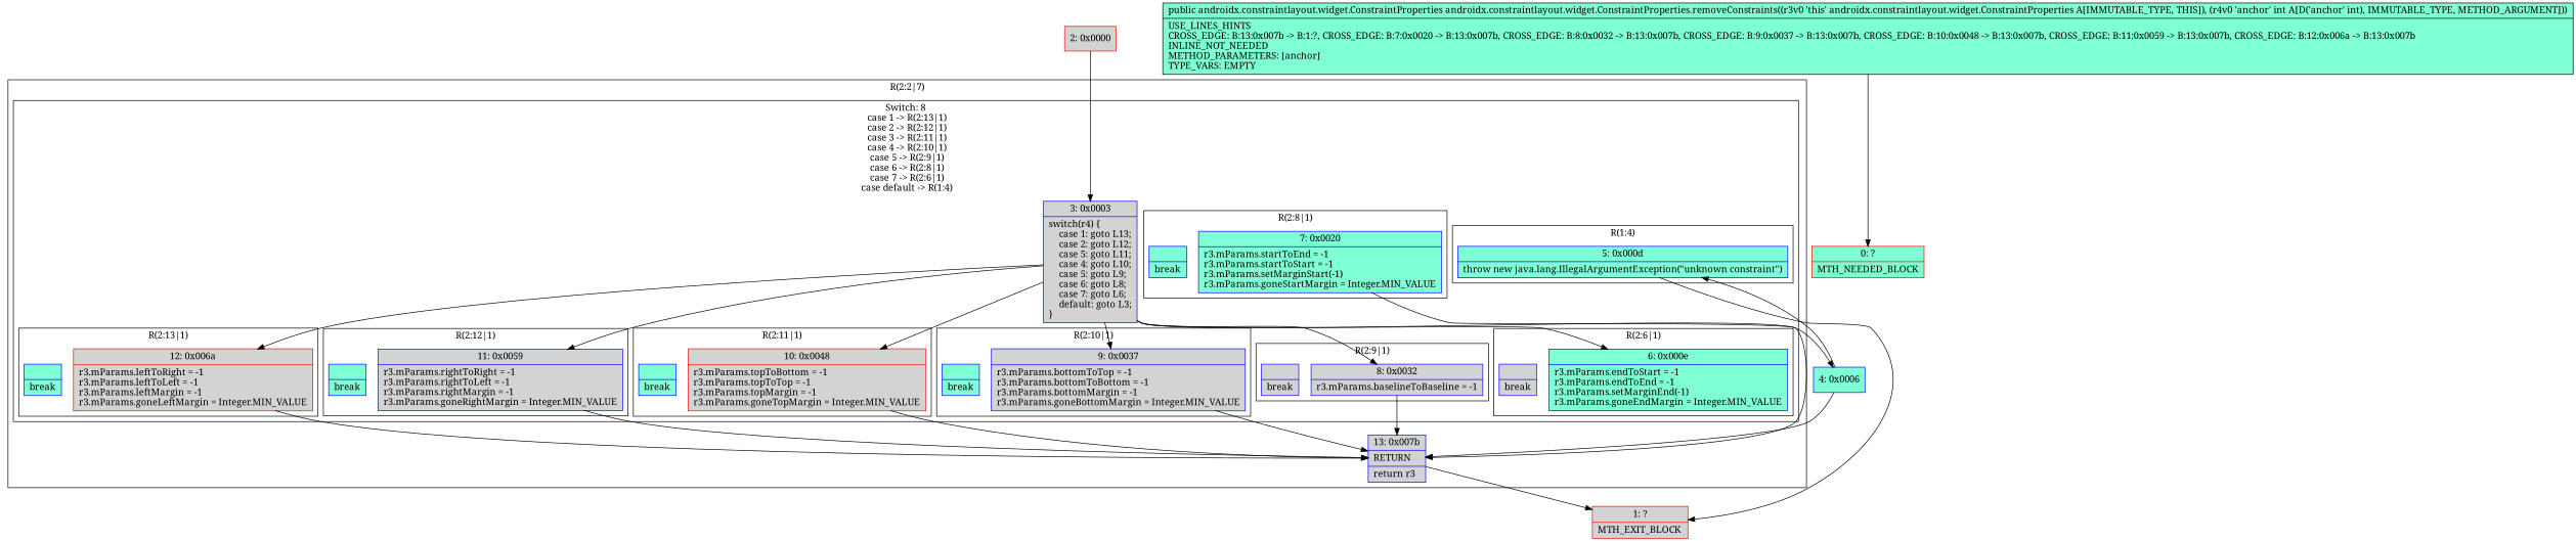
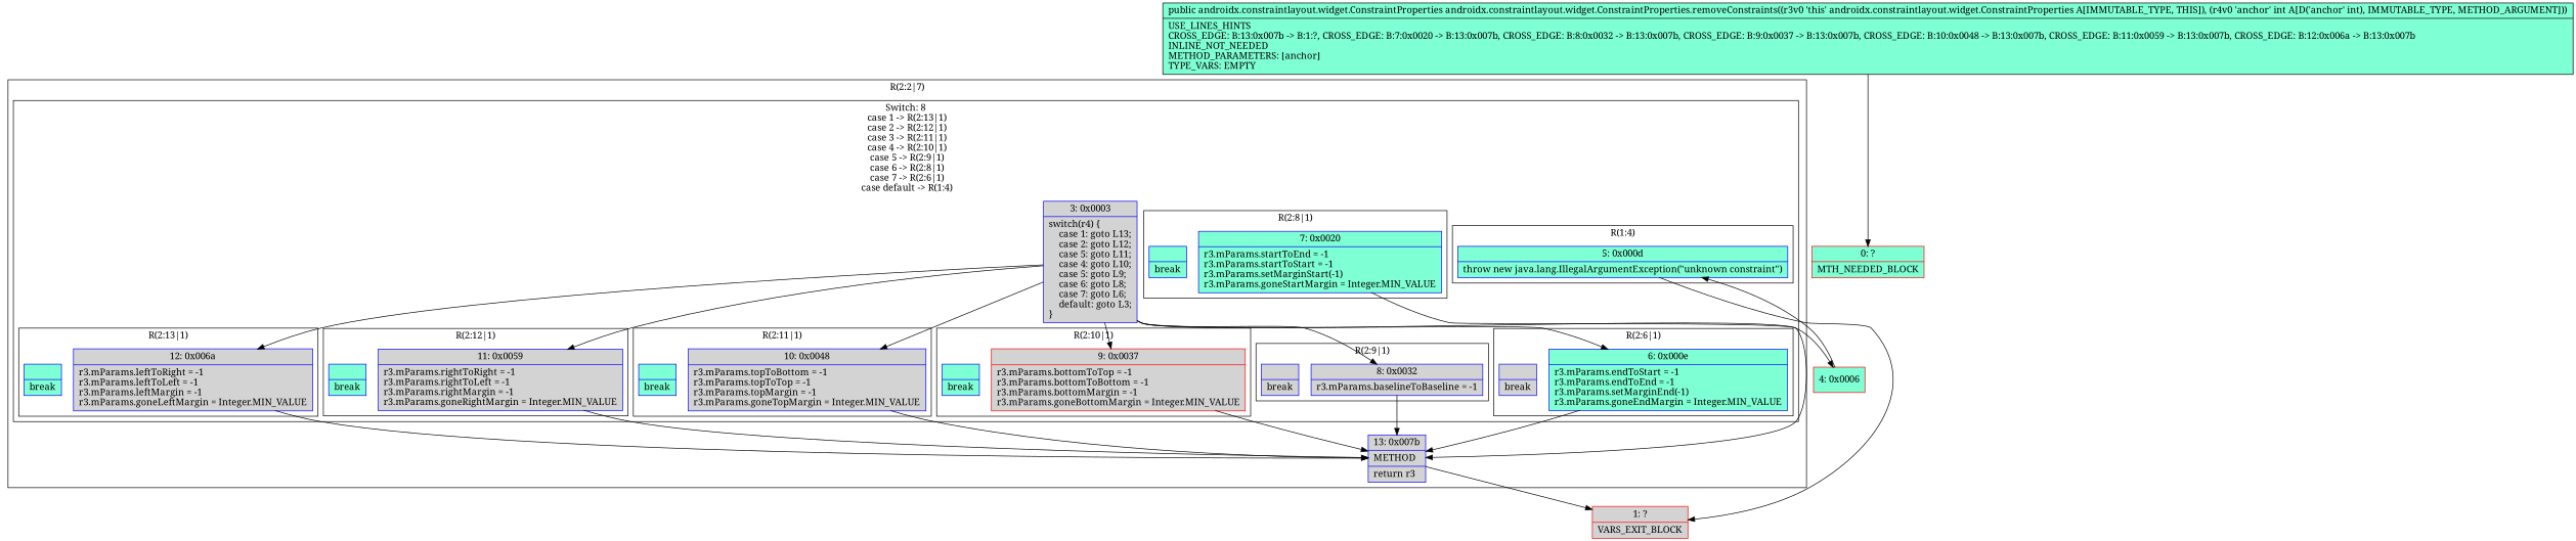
  digraph {
    fontname="Noto Serif"
    node [color=blue fillcolor=lightgrey fontname="Noto Serif" shape=record style=filled]
    edge [fontname="Noto Serif"]
-   n1 [color=red label="{12\:\ 0x006a|r3.mParams.leftToRight = \-1\lr3.mParams.leftToLeft = \-1\lr3.mParams.leftMargin = \-1\lr3.mParams.goneLeftMargin = Integer.MIN_VALUE\l}"]
+   n1 [label="{12\:\ 0x006a|r3.mParams.leftToRight = \-1\lr3.mParams.leftToLeft = \-1\lr3.mParams.leftMargin = \-1\lr3.mParams.goneLeftMargin = Integer.MIN_VALUE\l}"]
    n2 [fillcolor=aquamarine label="{|break\l}"]
    n3 [label="{11\:\ 0x0059|r3.mParams.rightToRight = \-1\lr3.mParams.rightToLeft = \-1\lr3.mParams.rightMargin = \-1\lr3.mParams.goneRightMargin = Integer.MIN_VALUE\l}"]
    n4 [fillcolor=aquamarine label="{|break\l}"]
-   n5 [color=red label="{10\:\ 0x0048|r3.mParams.topToBottom = \-1\lr3.mParams.topToTop = \-1\lr3.mParams.topMargin = \-1\lr3.mParams.goneTopMargin = Integer.MIN_VALUE\l}"]
+   n5 [label="{10\:\ 0x0048|r3.mParams.topToBottom = \-1\lr3.mParams.topToTop = \-1\lr3.mParams.topMargin = \-1\lr3.mParams.goneTopMargin = Integer.MIN_VALUE\l}"]
    n6 [fillcolor=aquamarine label="{|break\l}"]
-   n7 [label="{9\:\ 0x0037|r3.mParams.bottomToTop = \-1\lr3.mParams.bottomToBottom = \-1\lr3.mParams.bottomMargin = \-1\lr3.mParams.goneBottomMargin = Integer.MIN_VALUE\l}"]
+   n7 [color=red label="{9\:\ 0x0037|r3.mParams.bottomToTop = \-1\lr3.mParams.bottomToBottom = \-1\lr3.mParams.bottomMargin = \-1\lr3.mParams.goneBottomMargin = Integer.MIN_VALUE\l}"]
    n8 [fillcolor=aquamarine label="{|break\l}"]
    n9 [label="{8\:\ 0x0032|r3.mParams.baselineToBaseline = \-1\l}"]
    n10 [label="{|break\l}"]
    n11 [fillcolor=aquamarine label="{7\:\ 0x0020|r3.mParams.startToEnd = \-1\lr3.mParams.startToStart = \-1\lr3.mParams.setMarginStart(\-1)\lr3.mParams.goneStartMargin = Integer.MIN_VALUE\l}"]
    n12 [fillcolor=aquamarine label="{|break\l}"]
    n13 [fillcolor=aquamarine label="{6\:\ 0x000e|r3.mParams.endToStart = \-1\lr3.mParams.endToEnd = \-1\lr3.mParams.setMarginEnd(\-1)\lr3.mParams.goneEndMargin = Integer.MIN_VALUE\l}"]
    n14 [label="{|break\l}"]
    n15 [fillcolor=aquamarine label="{5\:\ 0x000d|throw new java.lang.IllegalArgumentException(\"unknown constraint\")\l}"]
    n16 [label="{3\:\ 0x0003|switch(r4) \{\l    case 1: goto L13;\l    case 2: goto L12;\l    case 5: goto L11;\l    case 4: goto L10;\l    case 5: goto L9;\l    case 6: goto L8;\l    case 7: goto L6;\l    default: goto L3;\l\}\l}"]
-   n17 [label="{13\:\ 0x007b|RETURN\l|return r3\l}"]
-   n18 [color=red label="{1\:\ ?|MTH_EXIT_BLOCK\l}"]
-   n19 [fillcolor=aquamarine label="{4\:\ 0x0006}"]
+   n17 [label="{13\:\ 0x007b|METHOD\l|return r3\l}"]
+   n18 [color=red label="{1\:\ ?|VARS_EXIT_BLOCK\l}"]
+   n19 [color=red fillcolor=aquamarine label="{4\:\ 0x0006}"]
    n20 [color=red fillcolor=aquamarine label="{0\:\ ?|MTH_NEEDED_BLOCK\l}"]
-   n21 [color=red label="{2\:\ 0x0000}"]
    n22 [fillcolor=aquamarine label="{public androidx.constraintlayout.widget.ConstraintProperties androidx.constraintlayout.widget.ConstraintProperties.removeConstraints((r3v0 'this' androidx.constraintlayout.widget.ConstraintProperties A[IMMUTABLE_TYPE, THIS]), (r4v0 'anchor' int A[D('anchor' int), IMMUTABLE_TYPE, METHOD_ARGUMENT]))  | USE_LINES_HINTS\lCROSS_EDGE: B:13:0x007b \-\> B:1:?, CROSS_EDGE: B:7:0x0020 \-\> B:13:0x007b, CROSS_EDGE: B:8:0x0032 \-\> B:13:0x007b, CROSS_EDGE: B:9:0x0037 \-\> B:13:0x007b, CROSS_EDGE: B:10:0x0048 \-\> B:13:0x007b, CROSS_EDGE: B:11:0x0059 \-\> B:13:0x007b, CROSS_EDGE: B:12:0x006a \-\> B:13:0x007b\lINLINE_NOT_NEEDED\lMETHOD_PARAMETERS: [anchor]\lTYPE_VARS: EMPTY\l}" color=""]
    subgraph cluster_1 {
      label="R(2:2|7)"
      n17
      subgraph cluster_2 {
        label="Switch: 8\n case 1 -> R(2:13|1)\n case 2 -> R(2:12|1)\n case 3 -> R(2:11|1)\n case 4 -> R(2:10|1)\n case 5 -> R(2:9|1)\n case 6 -> R(2:8|1)\n case 7 -> R(2:6|1)\n case default -> R(1:4)"
        n16
        subgraph cluster_3 {
          label="R(2:13|1)"
          n1
          n2
        }
        subgraph cluster_4 {
          label="R(2:12|1)"
          n3
          n4
        }
        subgraph cluster_5 {
          label="R(2:11|1)"
          n5
          n6
        }
        subgraph cluster_6 {
          label="R(2:10|1)"
          n7
          n8
        }
        subgraph cluster_7 {
          label="R(2:9|1)"
          n9
          n10
        }
        subgraph cluster_8 {
          label="R(2:8|1)"
          n11
          n12
        }
        subgraph cluster_9 {
          label="R(2:6|1)"
          n13
          n14
        }
        subgraph cluster_10 {
          label="R(1:4)"
          n15
        }
      }
    }
    n1 -> n17
    n3 -> n17
    n5 -> n17
    n7 -> n17
    n9 -> n17
    n11 -> n17
-   n19 -> n17
+   n13 -> n17
    n15 -> n18
    n16 -> n1
    n16 -> n3
    n16 -> n5
    n16 -> n7
    n16 -> n9
    n16 -> n13
    n16 -> n19
    n17 -> n18
    n19 -> n15
-   n21 -> n16
    n22 -> n20
  }
